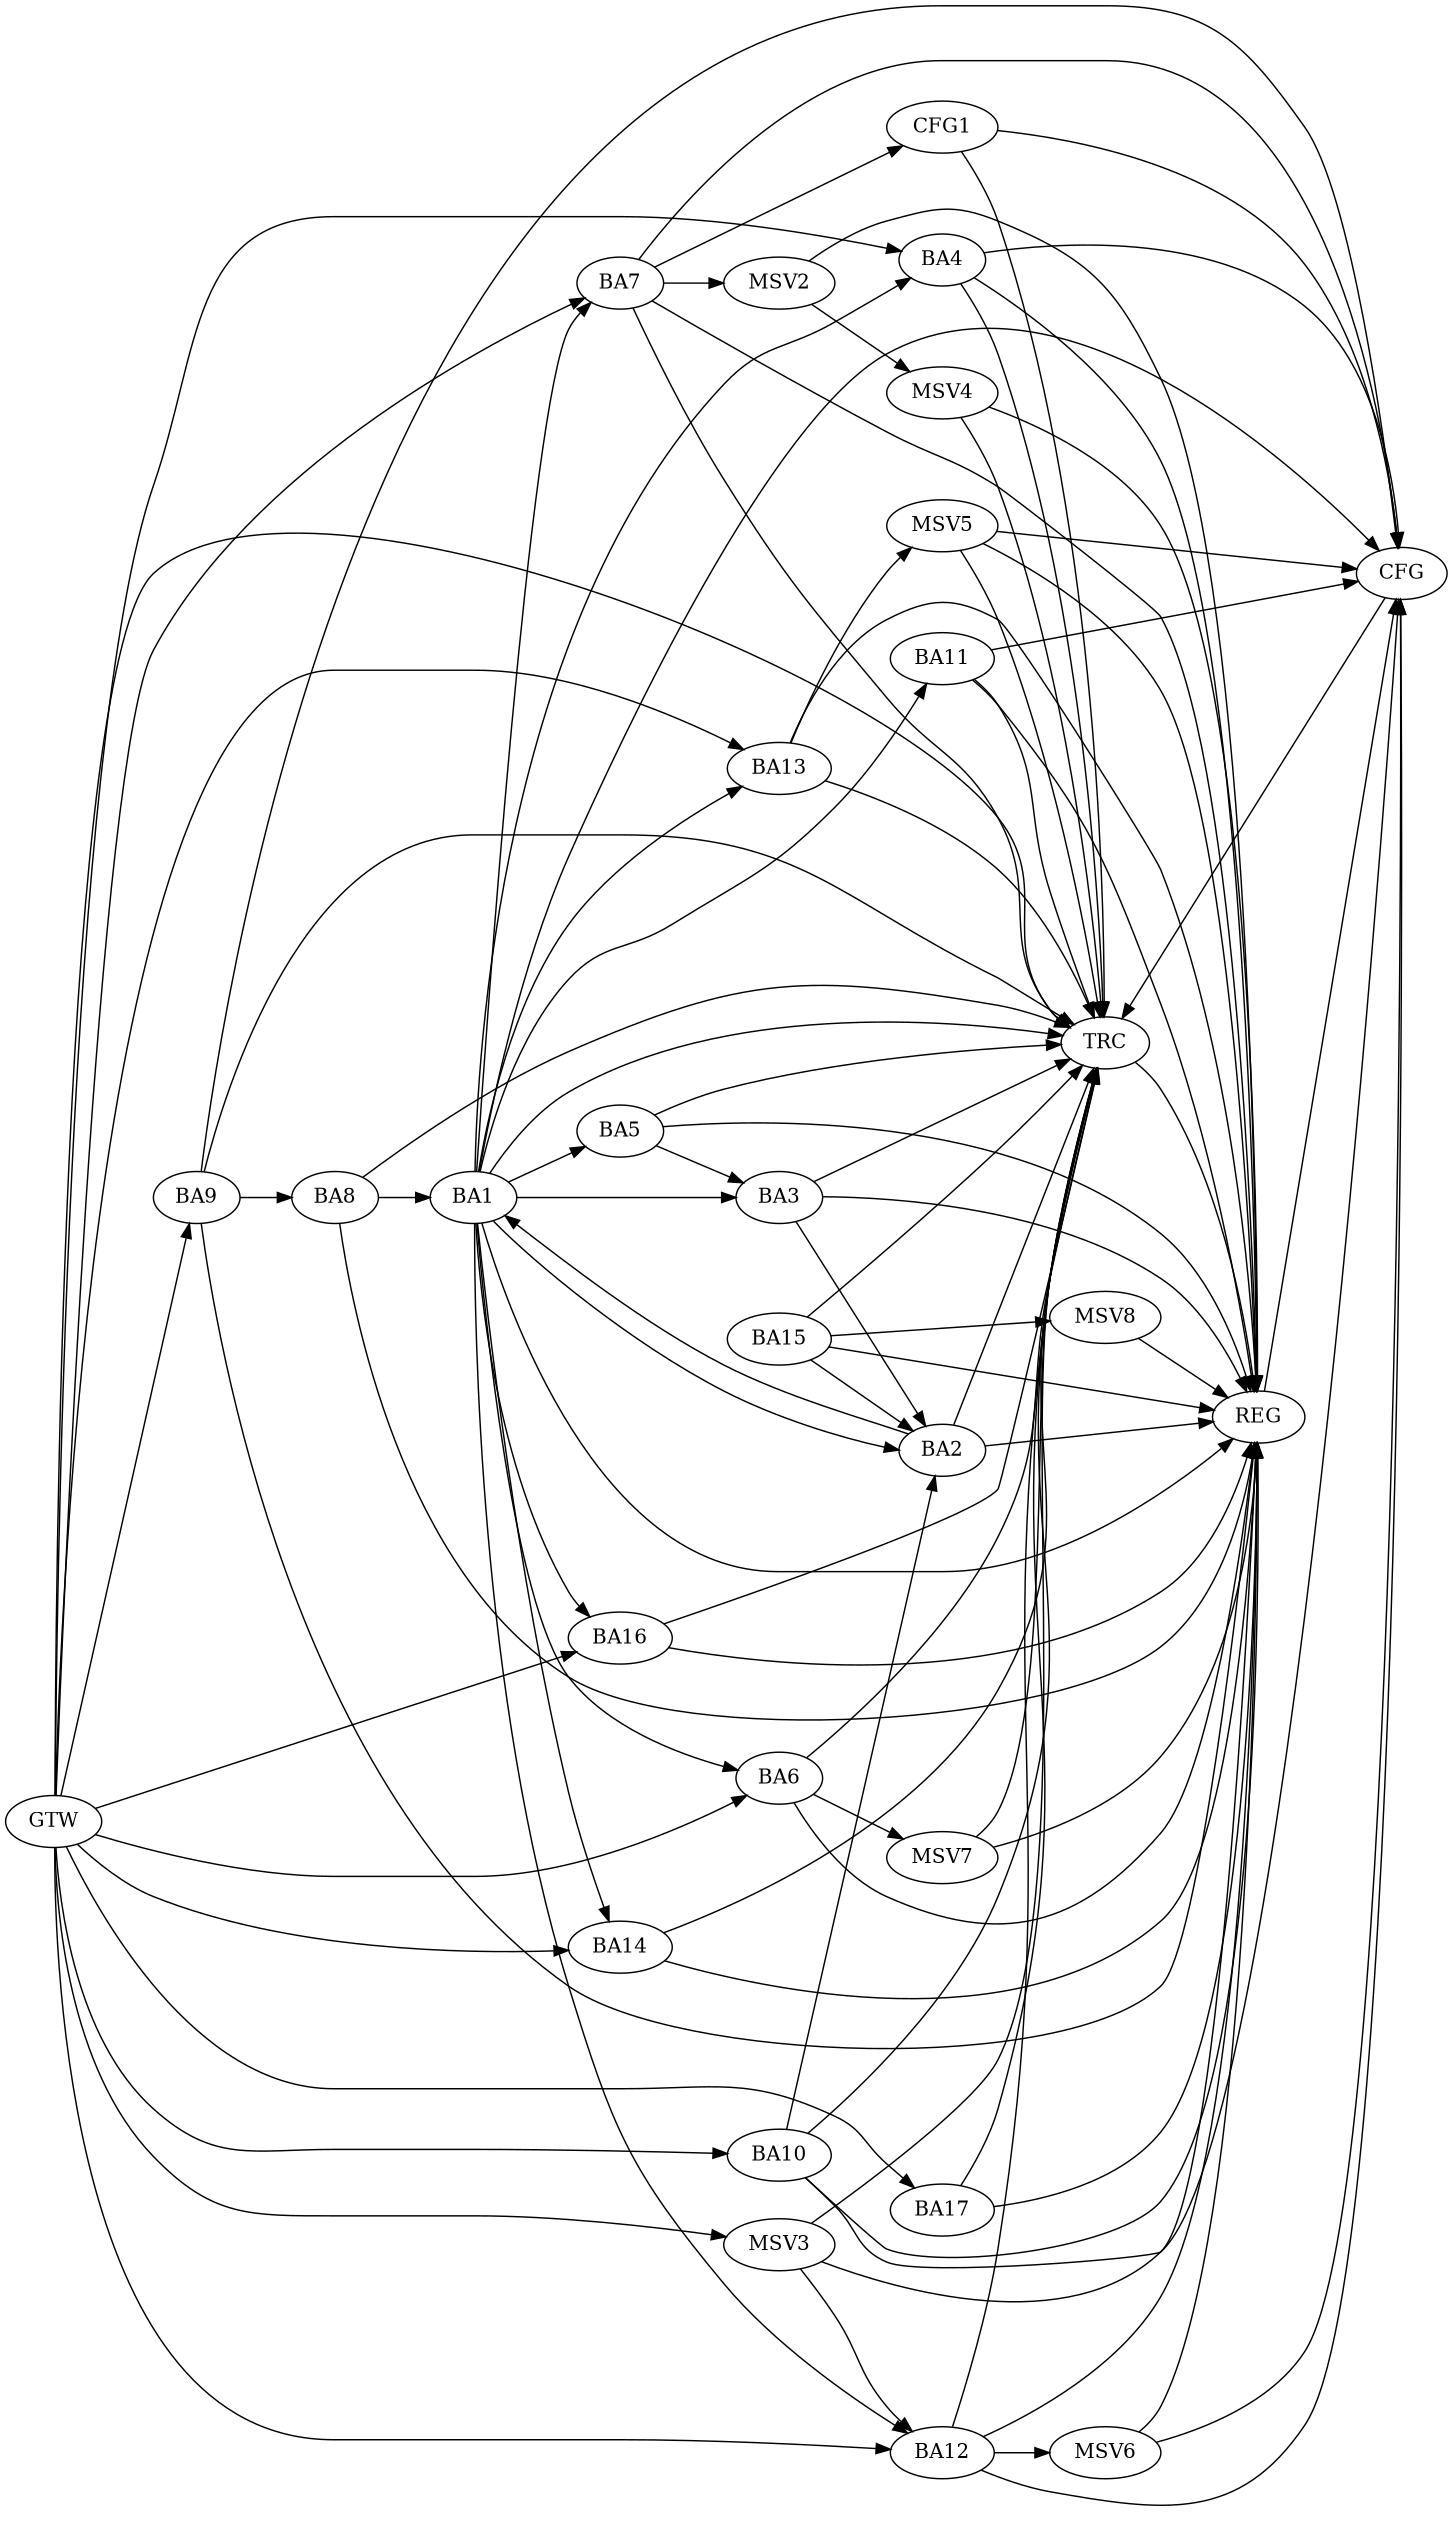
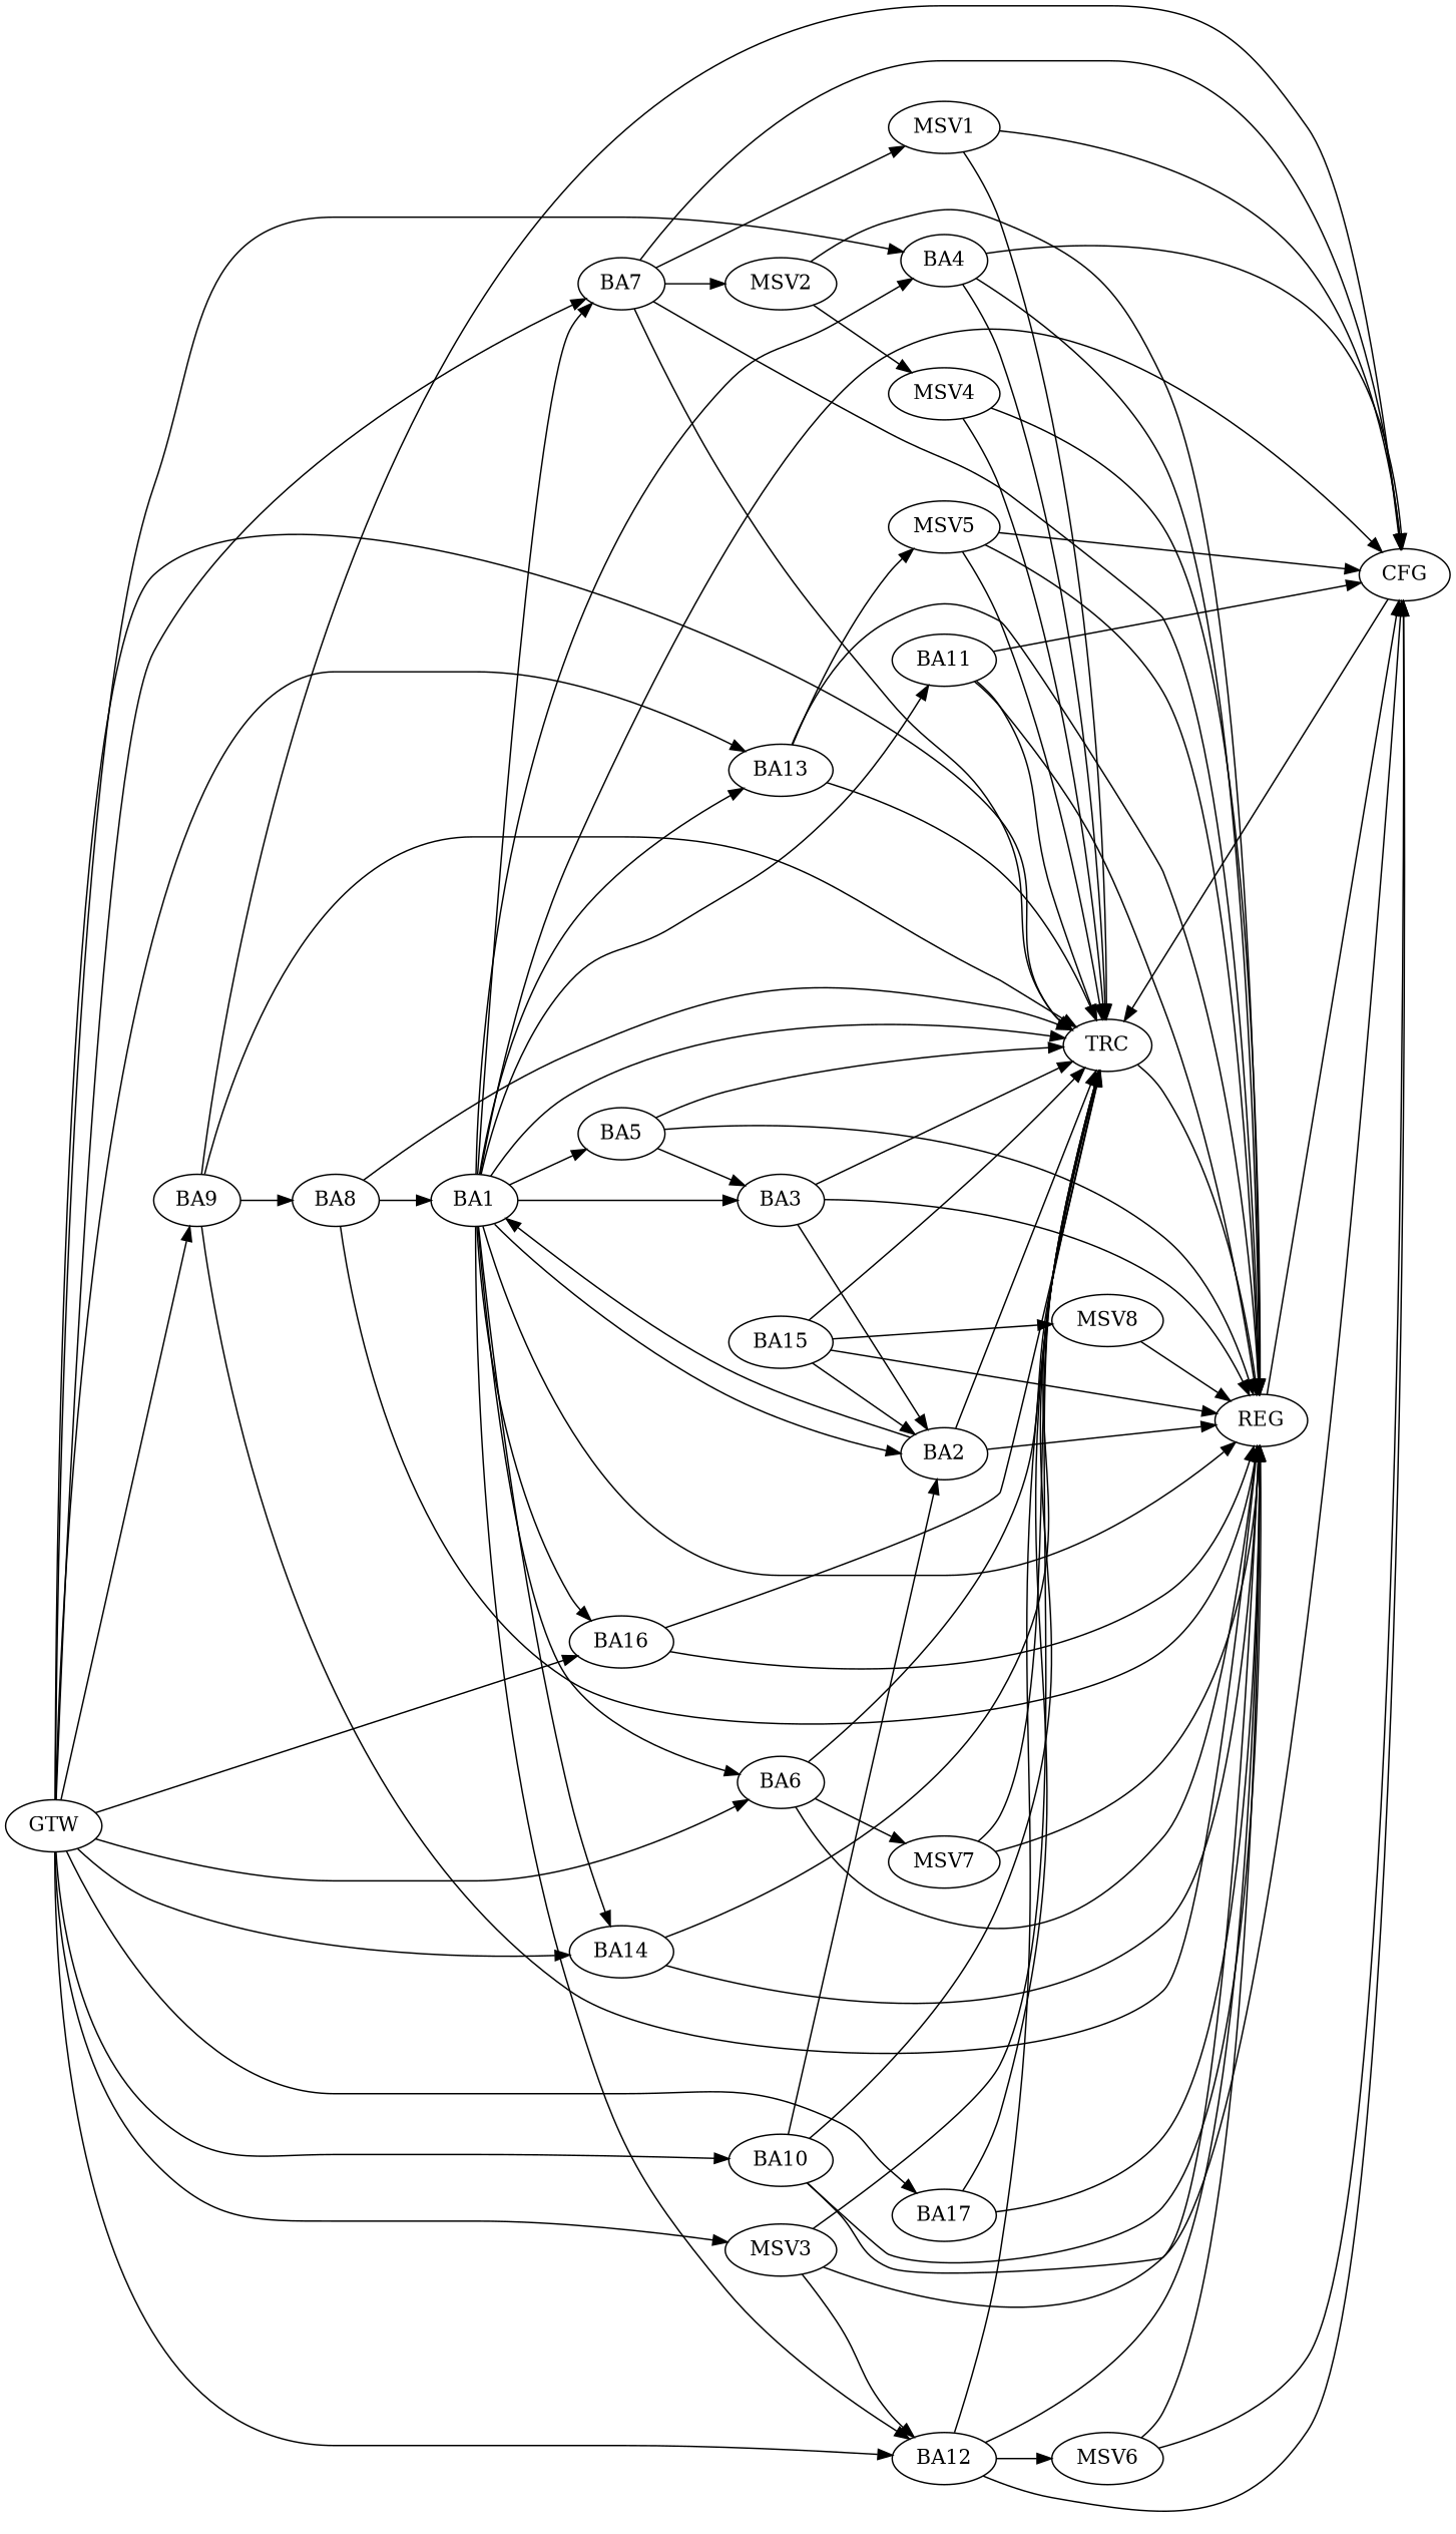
  strict digraph {
    rankdir=LR
    n1 [label=BA1]
    n2 [label=BA2]
    n3 [label=BA3]
    n4 [label=BA4]
    n5 [label=BA5]
    n6 [label=BA6]
    n7 [label=BA7]
    n8 [label=BA11]
    n9 [label=BA12]
    n10 [label=BA13]
    n11 [label=BA14]
    n12 [label=BA16]
    n13 [label=REG]
    n14 [label=CFG]
    n15 [label=TRC]
    n16 [label=MSV7]
-   n17 [label=CFG1]
+   n17 [label=MSV1]
    n18 [label=MSV2]
    n19 [label=MSV6]
    n20 [label=MSV5]
    n21 [label=MSV4]
    n22 [label=BA8]
    n23 [label=BA9]
    n24 [label=BA10]
    n25 [label=BA15]
    n26 [label=MSV8]
    n27 [label=BA17]
    n28 [label=GTW]
    n29 [label=MSV3]
    n1 -> n2
    n1 -> n3
    n1 -> n4
    n1 -> n5
    n1 -> n6
    n1 -> n7
    n1 -> n8
    n1 -> n9
    n1 -> n10
    n1 -> n11
    n1 -> n12
    n1 -> n13
    n1 -> n14
    n1 -> n15
    n2 -> n1
    n2 -> n13
    n2 -> n15
    n3 -> n2
    n3 -> n13
    n3 -> n15
    n4 -> n13
    n4 -> n14
    n4 -> n15
    n5 -> n3
    n5 -> n13
    n5 -> n15
    n6 -> n13
    n6 -> n15
    n6 -> n16
    n7 -> n13
    n7 -> n14
    n7 -> n15
    n7 -> n17
    n7 -> n18
    n8 -> n13
    n8 -> n14
    n8 -> n15
    n9 -> n13
    n9 -> n14
    n9 -> n15
    n9 -> n19
    n10 -> n13
    n10 -> n15
    n10 -> n20
    n11 -> n13
    n11 -> n15
    n12 -> n13
    n12 -> n15
    n13 -> n14
    n14 -> n15
    n15 -> n13
    n16 -> n13
    n16 -> n15
    n17 -> n14
    n17 -> n15
    n18 -> n13
    n18 -> n21
    n19 -> n13
    n19 -> n14
    n20 -> n13
    n20 -> n14
    n20 -> n15
    n21 -> n13
    n21 -> n15
    n22 -> n1
    n22 -> n13
    n22 -> n15
    n23 -> n13
    n23 -> n14
    n23 -> n15
    n23 -> n22
    n24 -> n2
    n24 -> n13
    n24 -> n14
    n24 -> n15
    n25 -> n2
    n25 -> n13
    n25 -> n15
    n25 -> n26
    n26 -> n13
    n27 -> n13
    n27 -> n15
    n28 -> n4
    n28 -> n6
    n28 -> n7
    n28 -> n9
    n28 -> n10
    n28 -> n11
    n28 -> n12
    n28 -> n15
    n28 -> n23
    n28 -> n24
    n28 -> n27
    n28 -> n29
    n29 -> n9
    n29 -> n13
    n29 -> n15
  }
